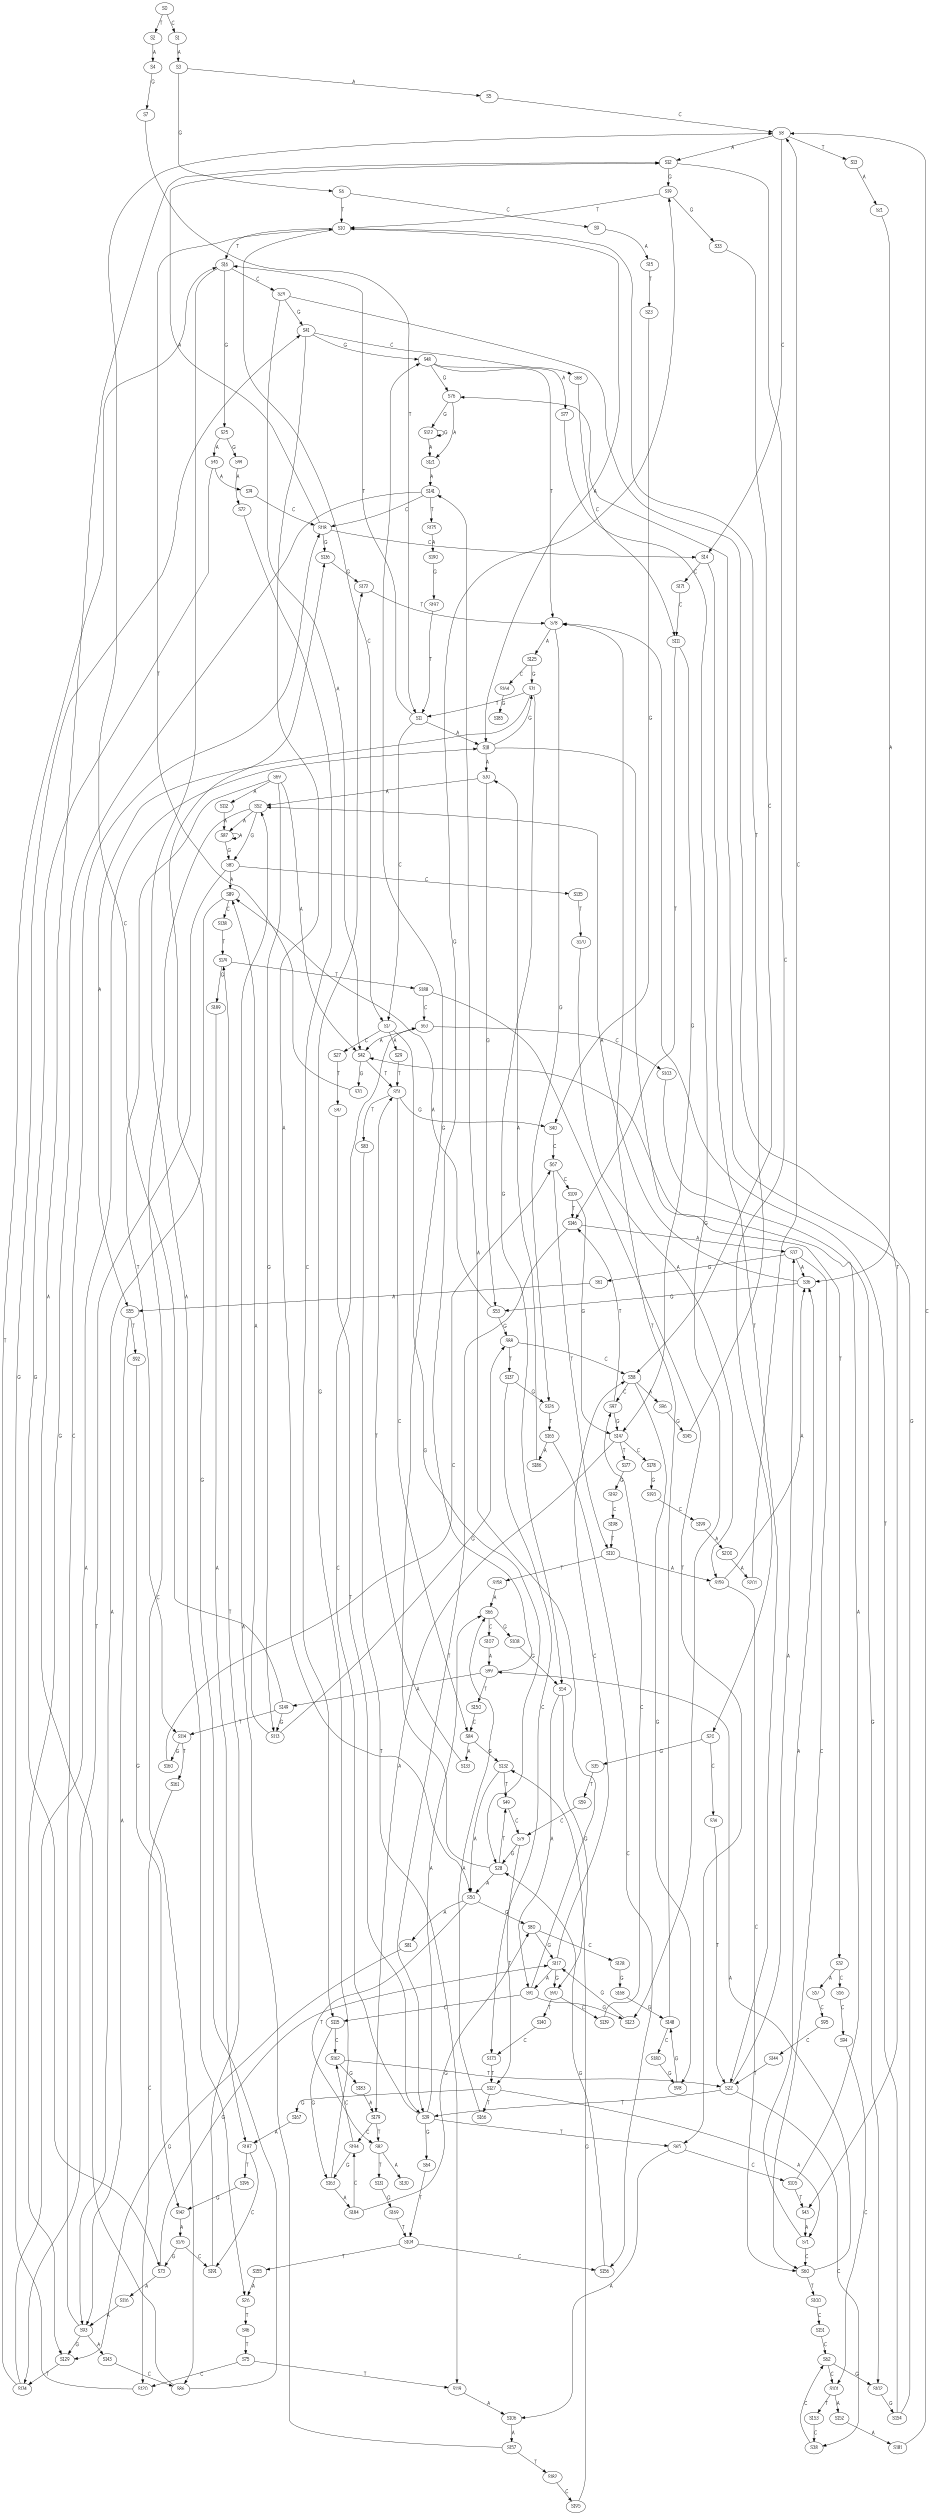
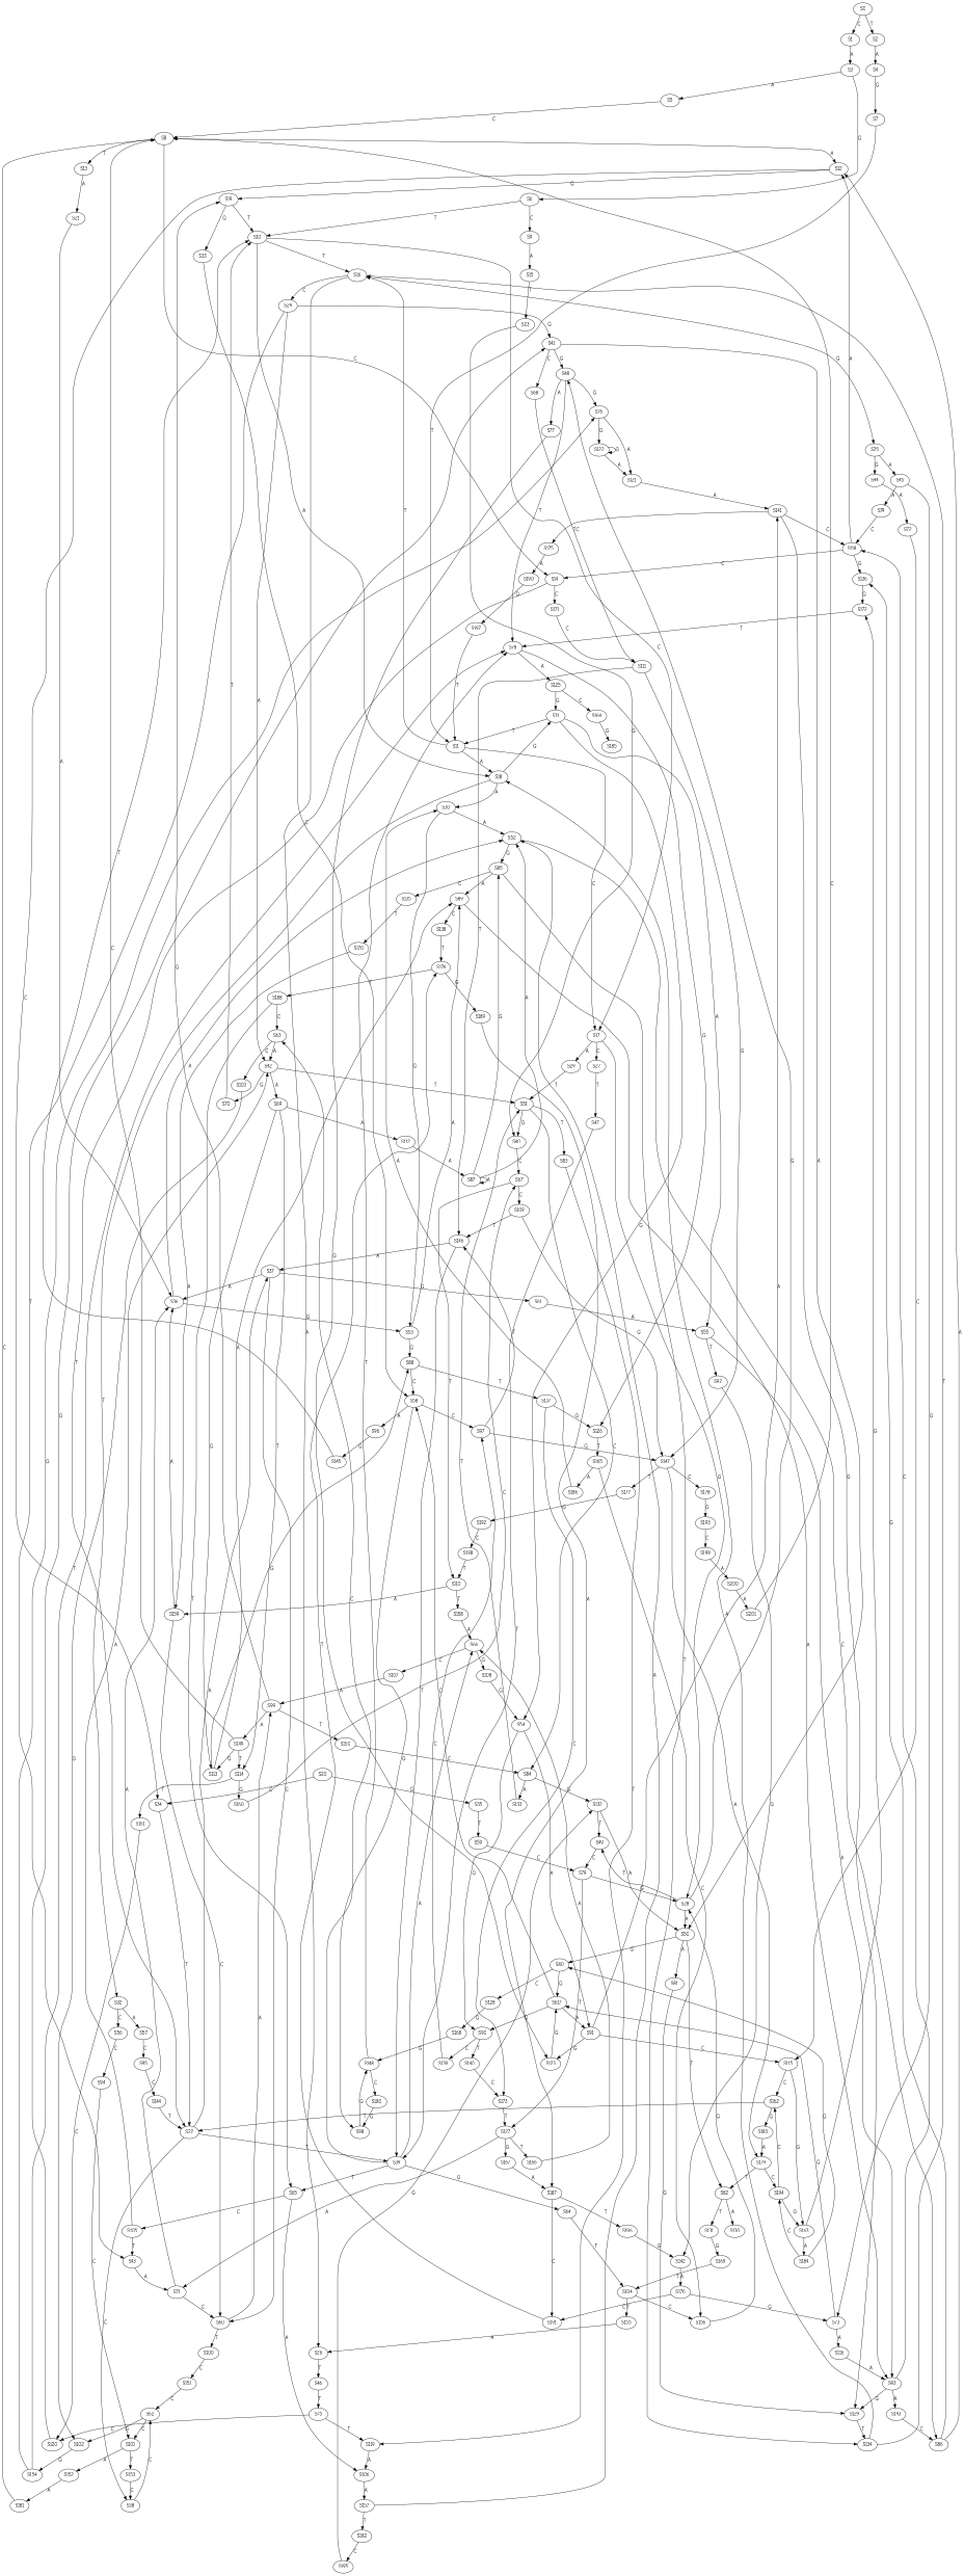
  strict digraph {
    fontname="Comic Neue"
    node [fontname="Comic Neue"]
    edge [fontname="Comic Neue"]
    S0
    S1
    S2
    S3
    S4
    S5
    S6
    S7
    S8
    S9
    S10
    S11
    S12
    S13
    S14
    S15
    S16
    S17
    S18
    S19
    S20
    S21
    S22
    S171
    S23
    S24
    S25
    S26
    S27
    S28
    S29
    S30
    S31
    S32
    S33
    S34
    S35
    S36
    S37
    S38
    S39
    S40
    S41
    S42
    S43
    S44
    S45
    S46
    S47
    S48
    S49
    S50
    S51
    S52
    S53
    S54
    S55
    S56
    S57
    S58
    S59
    S60
    S61
    S62
    S63
    S64
    S65
    S66
    S67
    S68
    S69
    S70
    S71
    S72
    S73
    S74
    S75
    S76
    S77
    S78
    S79
    S80
    S81
    S82
    S83
    S84
    S85
    S86
    S87
    S88
    S89
    S90
    S91
    S92
    S93
    S94
    S95
    S96
    S97
    S98
    S99
    S100
    S101
    S102
    S103
    S104
    S105
    S106
    S107
    S108
    S109
    S110
    S111
    S112
    S113
    S114
    S115
    S116
-   S117
+   S117 [label=S617]
    S118
    S119
    S120
    S121
    S122
    S123
    S125
    S126
    S127
    S128
    S129
    S130
    S131
    S132
    S133
    S134
    S135
    S136
    S137
    S138
    S139
    S140
    S141
    S142
    S143
    S144
    S145
    S146
    S147
    S148
    S149
    S150
    S151
    S152
    S153
    S154
    S155
    S156
    S157
    S158
    S159
    S160
    S161
    S162
    S163
    S164
    S165
    S166
    S167
    S168
    S169
    S170
    S172
    S173
    S174
    S175
    S176
    S177
    S178
    S179
    S180
    S181
    S182
    S183
    S184
    S185
    S186
    S187
    S188
    S189
    S190
    S191
    S192
    S193
    S194
    S195
    S196
    S197
    S198
    S199
    S200
    S201
    S0 -> S1 [label=C]
    S0 -> S2 [label=T]
    S1 -> S3 [label=A]
    S2 -> S4 [label=A]
    S3 -> S5 [label=A]
    S3 -> S6 [label=G]
    S4 -> S7 [label=G]
    S5 -> S8 [label=C]
    S6 -> S9 [label=C]
    S6 -> S10 [label=T]
    S7 -> S11 [label=T]
    S8 -> S12 [label=A]
    S8 -> S13 [label=T]
    S8 -> S14 [label=C]
    S9 -> S15 [label=A]
    S10 -> S16 [label=T]
    S10 -> S17 [label=C]
    S10 -> S18 [label=A]
    S11 -> S16 [label=T]
    S11 -> S17 [label=C]
    S11 -> S18 [label=A]
    S12 -> S19 [label=G]
-   S12 -> S20 [label=C]
+   S12 -> S34 [label=C]
    S13 -> S21 [label=A]
    S14 -> S22 [label=T]
    S14 -> S171 [label=C]
    S15 -> S23 [label=T]
    S16 -> S24 [label=C]
    S16 -> S25 [label=G]
    S16 -> S26 [label=A]
    S17 -> S27 [label=C]
    S17 -> S28 [label=G]
    S17 -> S29 [label=A]
    S18 -> S30 [label=A]
    S18 -> S31 [label=G]
    S18 -> S32 [label=T]
    S19 -> S10 [label=T]
    S19 -> S33 [label=G]
    S20 -> S34 [label=C]
    S20 -> S35 [label=G]
    S21 -> S36 [label=A]
    S22 -> S37 [label=A]
    S22 -> S38 [label=C]
    S22 -> S39 [label=T]
    S171 -> S111 [label=C]
    S23 -> S40 [label=G]
    S24 -> S41 [label=G]
    S24 -> S42 [label=A]
    S24 -> S43 [label=T]
    S25 -> S44 [label=G]
    S25 -> S45 [label=A]
    S26 -> S46 [label=T]
    S27 -> S47 [label=T]
    S28 -> S48 [label=G]
    S28 -> S49 [label=T]
    S28 -> S50 [label=A]
    S29 -> S51 [label=T]
    S30 -> S52 [label=A]
    S30 -> S53 [label=G]
    S31 -> S11 [label=T]
    S31 -> S54 [label=G]
    S31 -> S55 [label=A]
    S32 -> S56 [label=C]
    S32 -> S57 [label=A]
    S33 -> S58 [label=C]
    S34 -> S22 [label=T]
    S35 -> S59 [label=T]
    S36 -> S52 [label=A]
    S36 -> S53 [label=G]
    S37 -> S36 [label=A]
    S37 -> S60 [label=C]
    S37 -> S61 [label=G]
    S38 -> S62 [label=C]
    S39 -> S63 [label=C]
    S39 -> S64 [label=G]
    S39 -> S65 [label=T]
    S39 -> S66 [label=A]
    S40 -> S67 [label=C]
    S41 -> S48 [label=G]
    S41 -> S50 [label=A]
    S41 -> S68 [label=C]
    S42 -> S51 [label=T]
-   S69 -> S42 [label=A]
+   S42 -> S69 [label=A]
    S42 -> S70 [label=G]
    S43 -> S71 [label=A]
    S44 -> S72 [label=A]
    S45 -> S73 [label=G]
    S45 -> S74 [label=A]
    S46 -> S75 [label=T]
    S47 -> S39 [label=T]
    S48 -> S76 [label=G]
    S48 -> S77 [label=A]
    S48 -> S78 [label=T]
    S49 -> S79 [label=C]
    S50 -> S80 [label=G]
    S50 -> S81 [label=A]
    S50 -> S82 [label=T]
    S51 -> S40 [label=G]
    S51 -> S83 [label=T]
    S51 -> S84 [label=C]
    S52 -> S85 [label=G]
    S52 -> S86 [label=C]
-   S52 -> S87 [label=A]
+   S87 -> S52 [label=A]
    S53 -> S88 [label=G]
    S53 -> S89 [label=A]
    S54 -> S90 [label=G]
    S54 -> S91 [label=A]
    S55 -> S92 [label=T]
    S55 -> S93 [label=A]
    S56 -> S94 [label=C]
    S57 -> S95 [label=C]
    S58 -> S96 [label=A]
    S58 -> S97 [label=C]
    S58 -> S98 [label=G]
    S59 -> S79 [label=C]
    S60 -> S99 [label=A]
    S60 -> S100 [label=T]
    S61 -> S55 [label=A]
    S62 -> S101 [label=C]
    S62 -> S102 [label=G]
    S63 -> S42 [label=A]
    S63 -> S103 [label=C]
    S64 -> S104 [label=T]
    S65 -> S105 [label=C]
    S65 -> S106 [label=A]
    S66 -> S107 [label=C]
    S66 -> S108 [label=G]
    S67 -> S109 [label=C]
    S67 -> S110 [label=T]
    S68 -> S111 [label=C]
    S69 -> S112 [label=A]
    S69 -> S113 [label=G]
    S69 -> S114 [label=T]
    S70 -> S10 [label=T]
    S71 -> S36 [label=A]
    S71 -> S60 [label=C]
    S72 -> S115 [label=C]
    S73 -> S116 [label=A]
    S73 -> S117 [label=G]
    S74 -> S118 [label=C]
    S75 -> S119 [label=T]
    S75 -> S120 [label=C]
    S76 -> S121 [label=A]
    S76 -> S122 [label=G]
    S77 -> S123 [label=G]
    S78 -> S125 [label=A]
    S78 -> S126 [label=G]
    S79 -> S28 [label=G]
    S79 -> S127 [label=T]
    S80 -> S117 [label=G]
    S80 -> S128 [label=C]
    S81 -> S129 [label=G]
    S82 -> S130 [label=A]
    S82 -> S131 [label=T]
    S83 -> S119 [label=T]
    S84 -> S132 [label=G]
    S84 -> S133 [label=A]
    S85 -> S89 [label=A]
    S85 -> S134 [label=T]
    S85 -> S135 [label=C]
    S86 -> S12 [label=A]
    S86 -> S136 [label=G]
    S87 -> S85 [label=G]
    S87 -> S87 [label=A]
    S88 -> S58 [label=C]
    S88 -> S137 [label=T]
    S89 -> S93 [label=A]
    S89 -> S138 [label=C]
    S90 -> S139 [label=C]
    S90 -> S140 [label=T]
    S91 -> S115 [label=C]
    S91 -> S123 [label=G]
    S91 -> S141 [label=A]
    S92 -> S142 [label=G]
    S93 -> S118 [label=C]
    S93 -> S129 [label=G]
    S93 -> S143 [label=A]
    S94 -> S101 [label=C]
    S95 -> S144 [label=C]
    S96 -> S145 [label=G]
    S97 -> S146 [label=T]
    S97 -> S147 [label=G]
    S98 -> S148 [label=G]
    S99 -> S19 [label=G]
    S99 -> S149 [label=A]
    S99 -> S150 [label=T]
    S100 -> S151 [label=C]
    S101 -> S152 [label=A]
    S101 -> S153 [label=T]
    S102 -> S154 [label=G]
    S103 -> S102 [label=G]
    S104 -> S155 [label=T]
    S104 -> S156 [label=C]
    S105 -> S42 [label=A]
    S105 -> S43 [label=T]
    S106 -> S157 [label=A]
    S107 -> S99 [label=A]
    S108 -> S54 [label=G]
    S109 -> S146 [label=T]
    S109 -> S147 [label=G]
    S110 -> S158 [label=T]
    S110 -> S159 [label=A]
    S111 -> S146 [label=T]
    S111 -> S147 [label=G]
    S112 -> S87 [label=A]
    S113 -> S88 [label=G]
    S113 -> S89 [label=A]
    S114 -> S160 [label=G]
    S114 -> S161 [label=T]
    S115 -> S162 [label=C]
    S115 -> S163 [label=G]
    S116 -> S93 [label=A]
    S117 -> S58 [label=C]
    S117 -> S90 [label=G]
    S117 -> S91 [label=A]
    S118 -> S12 [label=A]
    S118 -> S14 [label=C]
    S118 -> S136 [label=G]
    S119 -> S106 [label=A]
    S120 -> S41 [label=G]
    S121 -> S141 [label=A]
    S122 -> S121 [label=A]
    S122 -> S122 [label=G]
    S123 -> S117 [label=G]
    S125 -> S31 [label=G]
    S125 -> S164 [label=C]
    S126 -> S165 [label=T]
    S127 -> S71 [label=A]
    S127 -> S166 [label=T]
    S127 -> S167 [label=G]
    S128 -> S168 [label=G]
    S129 -> S134 [label=T]
    S131 -> S169 [label=G]
    S132 -> S49 [label=T]
    S132 -> S50 [label=A]
    S133 -> S51 [label=T]
    S134 -> S16 [label=T]
    S134 -> S18 [label=A]
    S135 -> S170 [label=T]
    S136 -> S172 [label=G]
    S137 -> S126 [label=G]
    S137 -> S173 [label=C]
    S138 -> S174 [label=T]
    S139 -> S97 [label=C]
    S140 -> S173 [label=C]
    S141 -> S118 [label=C]
    S141 -> S129 [label=G]
    S141 -> S175 [label=T]
    S142 -> S176 [label=A]
    S143 -> S86 [label=C]
    S144 -> S22 [label=T]
    S145 -> S10 [label=T]
    S146 -> S37 [label=A]
    S146 -> S39 [label=T]
    S147 -> S177 [label=T]
    S147 -> S178 [label=C]
    S147 -> S179 [label=A]
    S148 -> S78 [label=T]
    S148 -> S180 [label=C]
    S149 -> S8 [label=C]
    S149 -> S113 [label=G]
    S149 -> S114 [label=T]
    S150 -> S84 [label=C]
    S151 -> S62 [label=C]
    S152 -> S181 [label=A]
    S153 -> S38 [label=C]
    S154 -> S76 [label=G]
    S154 -> S78 [label=T]
    S155 -> S26 [label=A]
    S156 -> S28 [label=G]
    S157 -> S52 [label=A]
    S157 -> S182 [label=T]
    S158 -> S66 [label=A]
    S159 -> S36 [label=A]
    S159 -> S60 [label=C]
    S160 -> S67 [label=C]
    S161 -> S120 [label=C]
    S162 -> S22 [label=T]
    S162 -> S183 [label=G]
    S163 -> S172 [label=G]
    S163 -> S184 [label=A]
    S164 -> S185 [label=G]
    S165 -> S156 [label=C]
    S165 -> S186 [label=A]
    S166 -> S66 [label=A]
    S167 -> S187 [label=A]
    S168 -> S148 [label=G]
    S169 -> S104 [label=T]
    S170 -> S159 [label=A]
    S172 -> S78 [label=T]
    S173 -> S127 [label=T]
    S174 -> S188 [label=T]
    S174 -> S189 [label=G]
    S175 -> S190 [label=A]
    S176 -> S73 [label=G]
    S176 -> S191 [label=C]
    S177 -> S192 [label=G]
    S178 -> S193 [label=G]
    S179 -> S82 [label=T]
    S179 -> S194 [label=C]
    S180 -> S98 [label=G]
    S181 -> S8 [label=C]
    S182 -> S195 [label=C]
    S183 -> S179 [label=A]
    S184 -> S80 [label=G]
    S184 -> S194 [label=C]
    S186 -> S30 [label=A]
    S187 -> S191 [label=C]
    S187 -> S196 [label=T]
    S188 -> S63 [label=C]
    S188 -> S65 [label=T]
    S189 -> S187 [label=A]
    S190 -> S197 [label=G]
    S191 -> S174 [label=T]
    S192 -> S198 [label=C]
    S193 -> S199 [label=C]
    S194 -> S162 [label=C]
    S194 -> S163 [label=G]
    S195 -> S132 [label=G]
    S196 -> S142 [label=G]
    S197 -> S11 [label=T]
    S198 -> S110 [label=T]
    S199 -> S200 [label=A]
    S200 -> S201 [label=A]
    S201 -> S8 [label=C]
  }
